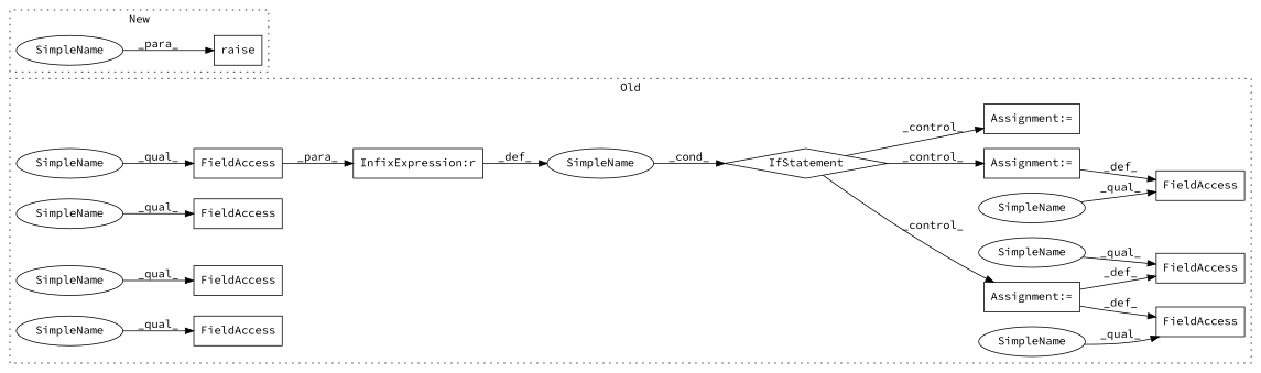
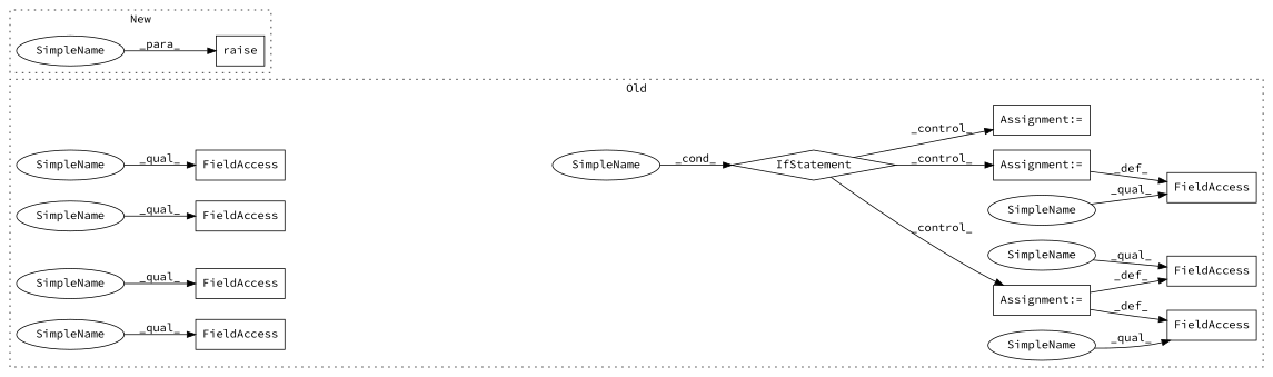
  digraph {
    rankdir=LR
    fontname="Source Code Pro"
    node [a=42 l=4 s=3831 shape=box fontname="Source Code Pro"]
    edge [fontname="Source Code Pro"]
    n1 [a=25 l="4,2" label=IfStatement s="3827,3866" shape=diamond]
    n2 [a=7 l=1 label="Assignment:=" s=3889]
    n3 [label=SimpleName shape=ellipse l="" s=""]
-   n4 [a=27 label="InfixExpression:r" s=3854]
    n5 [a=22 l=23 label=FieldAccess]
    n6 [a=22 l=12 label=FieldAccess s=4129]
    n7 [a=7 l=1 label="Assignment:=" s=4240]
    n8 [a=22 l=11 label=FieldAccess s=4265]
    n9 [a=7 l=1 label="Assignment:=" s=4101]
    n10 [a=22 l=13 label=FieldAccess s=3876]
    n11 [a=22 l=11 label=FieldAccess s=4042]
    n12 [a=22 l=11 label=FieldAccess s=3986]
    n13 [a=22 l=23 label=FieldAccess s=4192]
    n14 [label=SimpleName shape=ellipse]
    n15 [label=SimpleName s=4192 shape=ellipse]
    n16 [label=SimpleName s=4042 shape=ellipse]
    n17 [label=SimpleName s=3986 shape=ellipse]
    n18 [label=SimpleName s=3876 shape=ellipse]
    n19 [label=SimpleName s=4129 shape=ellipse]
    n20 [label=SimpleName s=4265 shape=ellipse]
    n21 [a=32 l="6,1" label=raise s="3824,3843"]
    n22 [label=SimpleName s=3839 shape=ellipse]
    subgraph cluster_1 {
      label=Old
      style=dotted
      n1
      n2
      n3
-     n4
      n5
      n6
      n7
      n8
      n9
      n10
      n11
      n12
      n13
      n14
      n15
      n16
      n17
      n18
      n19
      n20
    }
    subgraph cluster_2 {
      label=New
      style=dotted
      n21
      n22
    }
    n1 -> n2 [label=_control_]
    n1 -> n7 [label=_control_]
    n1 -> n9 [label=_control_]
    n2 -> n6 [label=_def_]
    n2 -> n10 [label=_def_]
    n3 -> n1 [label=_cond_]
-   n4 -> n3 [label=_def_]
-   n5 -> n4 [label=_para_]
    n7 -> n8 [label=_def_]
    n14 -> n5 [label=_qual_]
    n15 -> n13 [label=_qual_]
    n16 -> n11 [label=_qual_]
    n17 -> n12 [label=_qual_]
    n18 -> n10 [label=_qual_]
    n19 -> n6 [label=_qual_]
    n20 -> n8 [label=_qual_]
    n22 -> n21 [label=_para_]
  }
